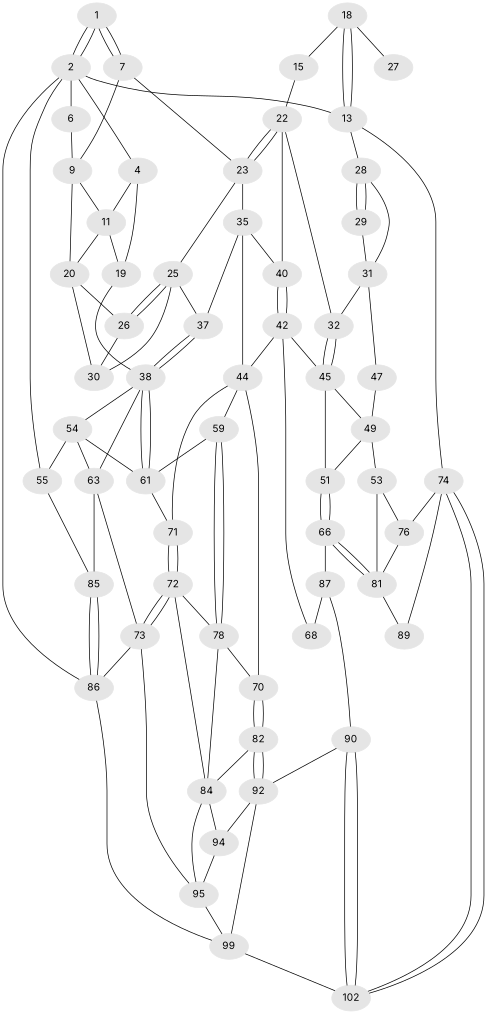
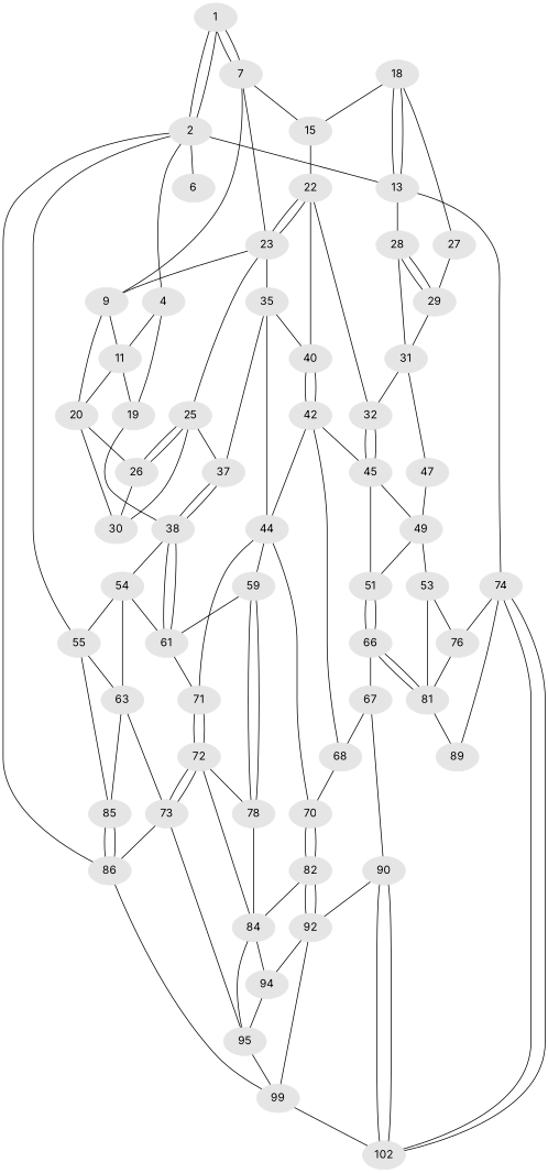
  graph {
    fontname=Inter
    node [color=gray90 fontname=Inter style=filled]
    edge [fontname=Inter]
    2 [super="+3"]
    1
    7 [super="+8"]
    4 [super="+5"]
    13 [super="+14"]
    55 [super="+56"]
    86 [super="+101"]
    6
    9 [super="+10"]
    15 [super="+17"]
    23 [super="+24"]
    11 [super="+18"]
    19
    28
    74 [super="+75"]
    63 [super="+64"]
    85
    99 [super="+100"]
    20 [super="+21"]
    38 [super="+39"]
    22 [super="+33"]
    25 [super="+34"]
    35 [super="+36"]
    26
    30
    n26 [label=18 super="+16"]
    27
    29
    31 [super="+41"]
    76 [super="+77"]
    89
    102
    32
    40
    54 [super="+62"]
    61 [super="+65"]
    45 [super="+46"]
    42 [super="+43"]
    37
    44 [super="+58"]
    47 [super="+48"]
    49 [super="+50"]
    51
    59 [super="+60"]
    70
    71
    68 [super="+69"]
    78
    82 [super="+83"]
    53 [super="+80"]
    66
    81 [super="+88"]
-   67 [super="+87" label=87]
+   67 [super="+87"]
    73 [super="+97"]
    72 [super="+79"]
    84 [super="+93"]
    95 [super="+96"]
    90 [super="+91"]
    92 [super="+98"]
    94
    2 -- 4
    2 -- 13
    2 -- 55
    2 -- 86
    2 -- 6
    1 -- 2
    1 -- 2
    1 -- 7
    1 -- 7
    7 -- 9
+   7 -- 15
    7 -- 23
    4 -- 11
    4 -- 19
    13 -- 28
    13 -- 74
-   38 -- 63
+   55 -- 63
    55 -- 85
    86 -- 99
-   6 -- 9
+   23 -- 9
    9 -- 11
    9 -- 20
    15 -- 22
    23 -- 25
    23 -- 35
    11 -- 19
    11 -- 20
    19 -- 38
    28 -- 29
    28 -- 29
    28 -- 31
    74 -- 76
    74 -- 89
    74 -- 102
    74 -- 102
    63 -- 85
    63 -- 73
    85 -- 86
    85 -- 86
    99 -- 102
    20 -- 26
    20 -- 30
    38 -- 54
    38 -- 61
    38 -- 61
    22 -- 23
    22 -- 23
    22 -- 32
    22 -- 40
    25 -- 26
    25 -- 26
    25 -- 30
    25 -- 37
    35 -- 40
    35 -- 37
    35 -- 44
    26 -- 30
    n26 -- 13
    n26 -- 13
    n26 -- 15
    n26 -- 27
+   27 -- 29
    29 -- 31
    31 -- 32
    31 -- 47
    76 -- 81
    32 -- 45
    32 -- 45
    40 -- 42
    40 -- 42
    54 -- 55
    54 -- 63
    54 -- 61
    61 -- 71
    45 -- 49
    45 -- 51
    42 -- 45
    42 -- 44
    42 -- 68
    37 -- 38
    37 -- 38
    44 -- 59
    44 -- 70
    44 -- 71
    47 -- 49
    49 -- 51
    49 -- 53
    51 -- 66
    51 -- 66
    59 -- 61
    59 -- 78
    59 -- 78
    70 -- 82
    70 -- 82
    71 -- 72
    71 -- 72
-   78 -- 70
+   68 -- 70
    78 -- 84
    82 -- 84
    82 -- 92
    82 -- 92
    53 -- 76
    53 -- 81
    66 -- 81
    66 -- 81
    66 -- 67
    81 -- 89
    67 -- 68 [weight=2]
    67 -- 90
    73 -- 86
    73 -- 95
    72 -- 78
    72 -- 73
    72 -- 73
    72 -- 84
    84 -- 95
    84 -- 94
    95 -- 99
    90 -- 102
    90 -- 102
    90 -- 92
    92 -- 99
    92 -- 94
    94 -- 95
  }
